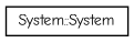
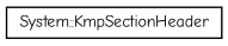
  digraph {
    rankdir=LR
    fontname="Comic Neue"
-   n1 [color=black fillcolor=white fontname="Comic Neue" fontsize=10 height=0.2 label="System::System" shape=record style=filled width=0.4]
+   n1 [color=black fillcolor=white fontname="Comic Neue" fontsize=10 height=0.2 label="System::KmpSectionHeader" shape=record style=filled width=0.4]
  }
